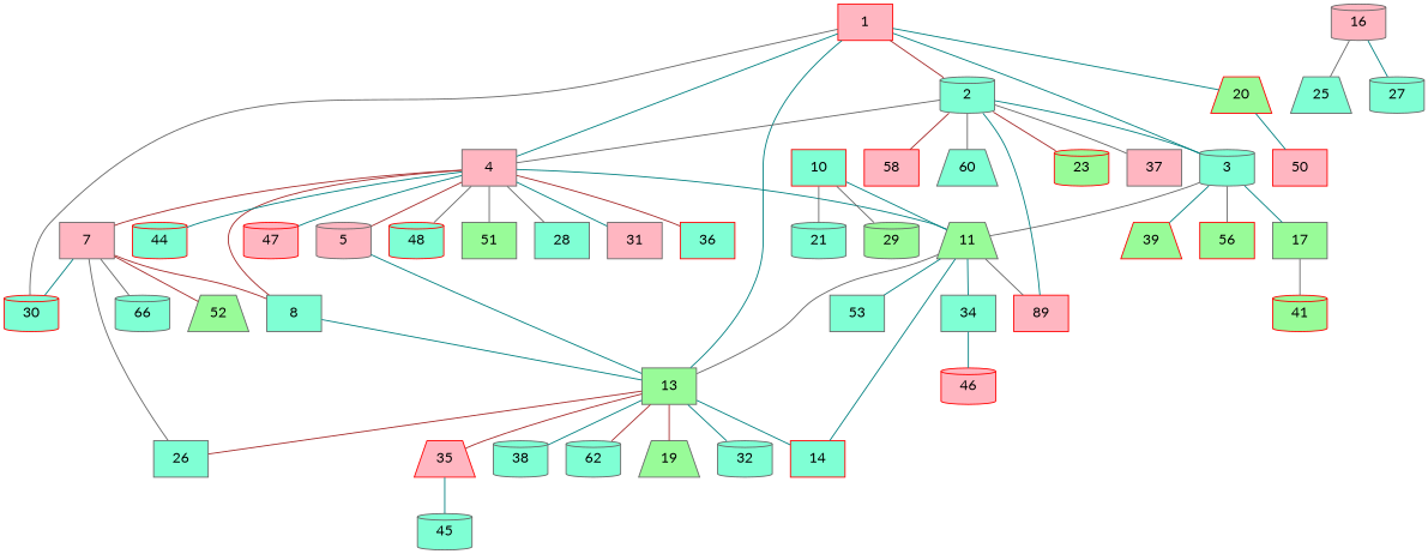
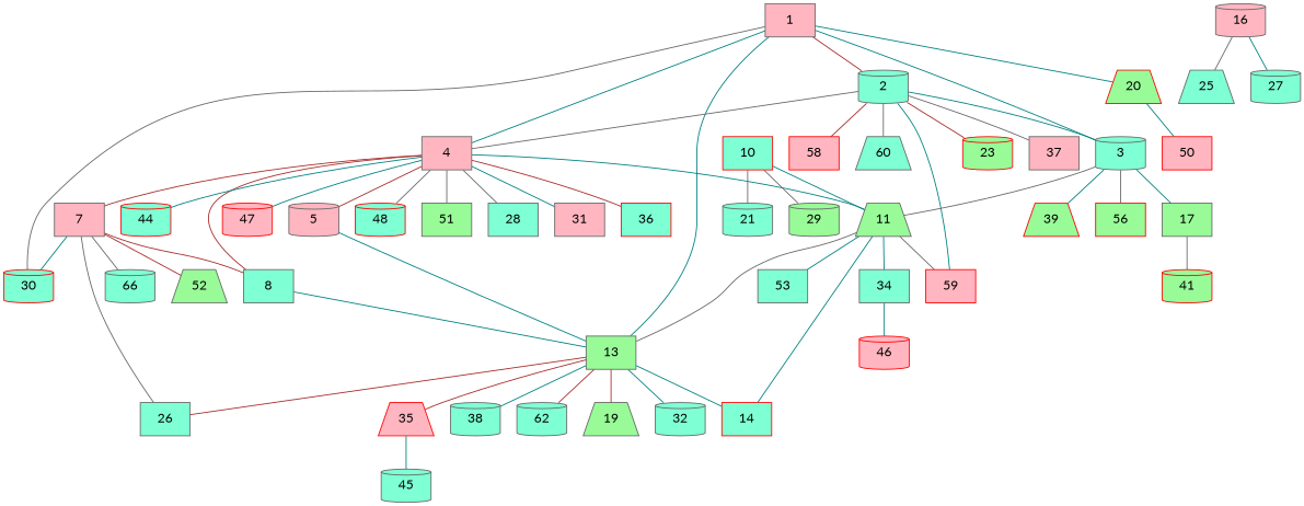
  graph {
    fontname=Lato
    node [color=gray40 fillcolor=aquamarine fontname=Lato shape=box style=filled]
    edge [color=teal fontname=Lato]
-   1 [color=red fillcolor=lightpink super="+54"]
+   1 [fillcolor=lightpink super="+54"]
    2 [shape=cylinder super="+55"]
    3 [shape=cylinder super="+43"]
    4 [fillcolor=lightpink super="+9"]
    13 [fillcolor=palegreen super="+15"]
    20 [color=red fillcolor=palegreen shape=trapezium]
    30 [color=red shape=cylinder]
    23 [color=red fillcolor=palegreen shape=cylinder]
    37 [fillcolor=lightpink]
    58 [color=red fillcolor=lightpink]
-   59 [color=red fillcolor=lightpink label=89]
+   59 [color=red fillcolor=lightpink]
    60 [shape=trapezium]
    11 [fillcolor=palegreen shape=trapezium super="+22"]
    17 [fillcolor=palegreen super="+63"]
    39 [color=red fillcolor=palegreen shape=trapezium]
    56 [color=red fillcolor=palegreen]
    5 [fillcolor=lightpink shape=cylinder super="+6"]
    7 [fillcolor=lightpink super="+64"]
    8
    28 [super="+42"]
    31 [fillcolor=lightpink]
    36 [color=red]
    44 [color=red shape=cylinder]
    47 [color=red fillcolor=lightpink shape=cylinder]
    48 [color=red shape=cylinder]
    51 [fillcolor=palegreen]
    26 [super="+49"]
    14 [color=red super="+33"]
    n29 [fillcolor=palegreen label=19 shape=trapezium]
    32 [shape=cylinder]
    35 [color=red fillcolor=lightpink shape=trapezium super="+61"]
    38 [shape=cylinder super="+40"]
    62 [shape=cylinder]
    50 [color=red fillcolor=lightpink]
    34
    53
    41 [color=red fillcolor=palegreen shape=cylinder]
    52 [fillcolor=palegreen shape=trapezium]
    66 [shape=cylinder]
    10 [color=red super="+57"]
    21 [shape=cylinder super="+24"]
    29 [fillcolor=palegreen shape=cylinder]
    46 [color=red fillcolor=lightpink shape=cylinder]
    16 [fillcolor=lightpink shape=cylinder super="+19"]
    25 [shape=trapezium]
    27 [shape=cylinder]
    45 [shape=cylinder]
    1 -- 2 [color=brown]
    1 -- 3
    1 -- 4
    1 -- 13
    1 -- 20
    1 -- 30 [color=gray40]
    2 -- 3
    2 -- 4 [color=gray40 weight=2]
    2 -- 23 [color=brown]
    2 -- 37 [color=gray40]
    2 -- 58 [color=brown]
    2 -- 59
    2 -- 60 [color=gray40]
    3 -- 11 [color=gray40]
    3 -- 17
    3 -- 39
    3 -- 56 [color=gray40]
    4 -- 11
    4 -- 5 [color=brown weight=2]
    4 -- 7 [color=brown]
    4 -- 8 [color=brown]
    4 -- 28 [color=gray40]
    4 -- 31
    4 -- 36 [color=brown]
    4 -- 44
    4 -- 47
    4 -- 48 [color=gray40]
    4 -- 51 [color=gray40]
    13 -- 26 [color=brown]
    13 -- 14 [weight=2]
    13 -- n29 [color=brown]
    13 -- 32
    13 -- 35 [color=brown]
    13 -- 38
    13 -- 62 [color=brown]
    20 -- 50
    11 -- 13 [color=gray40]
    11 -- 59 [color=gray40]
    11 -- 14
    11 -- 34
    11 -- 53
    17 -- 41 [color=gray40]
    5 -- 13
    7 -- 30
    7 -- 8 [color=brown]
    7 -- 26 [color=gray40]
    7 -- 52 [color=brown]
    7 -- 66 [color=gray40]
    8 -- 13
    35 -- 45
    34 -- 46
    10 -- 11
    10 -- 21 [color=gray40]
    10 -- 29 [color=gray40]
    16 -- 25 [color=gray40]
    16 -- 27
  }
